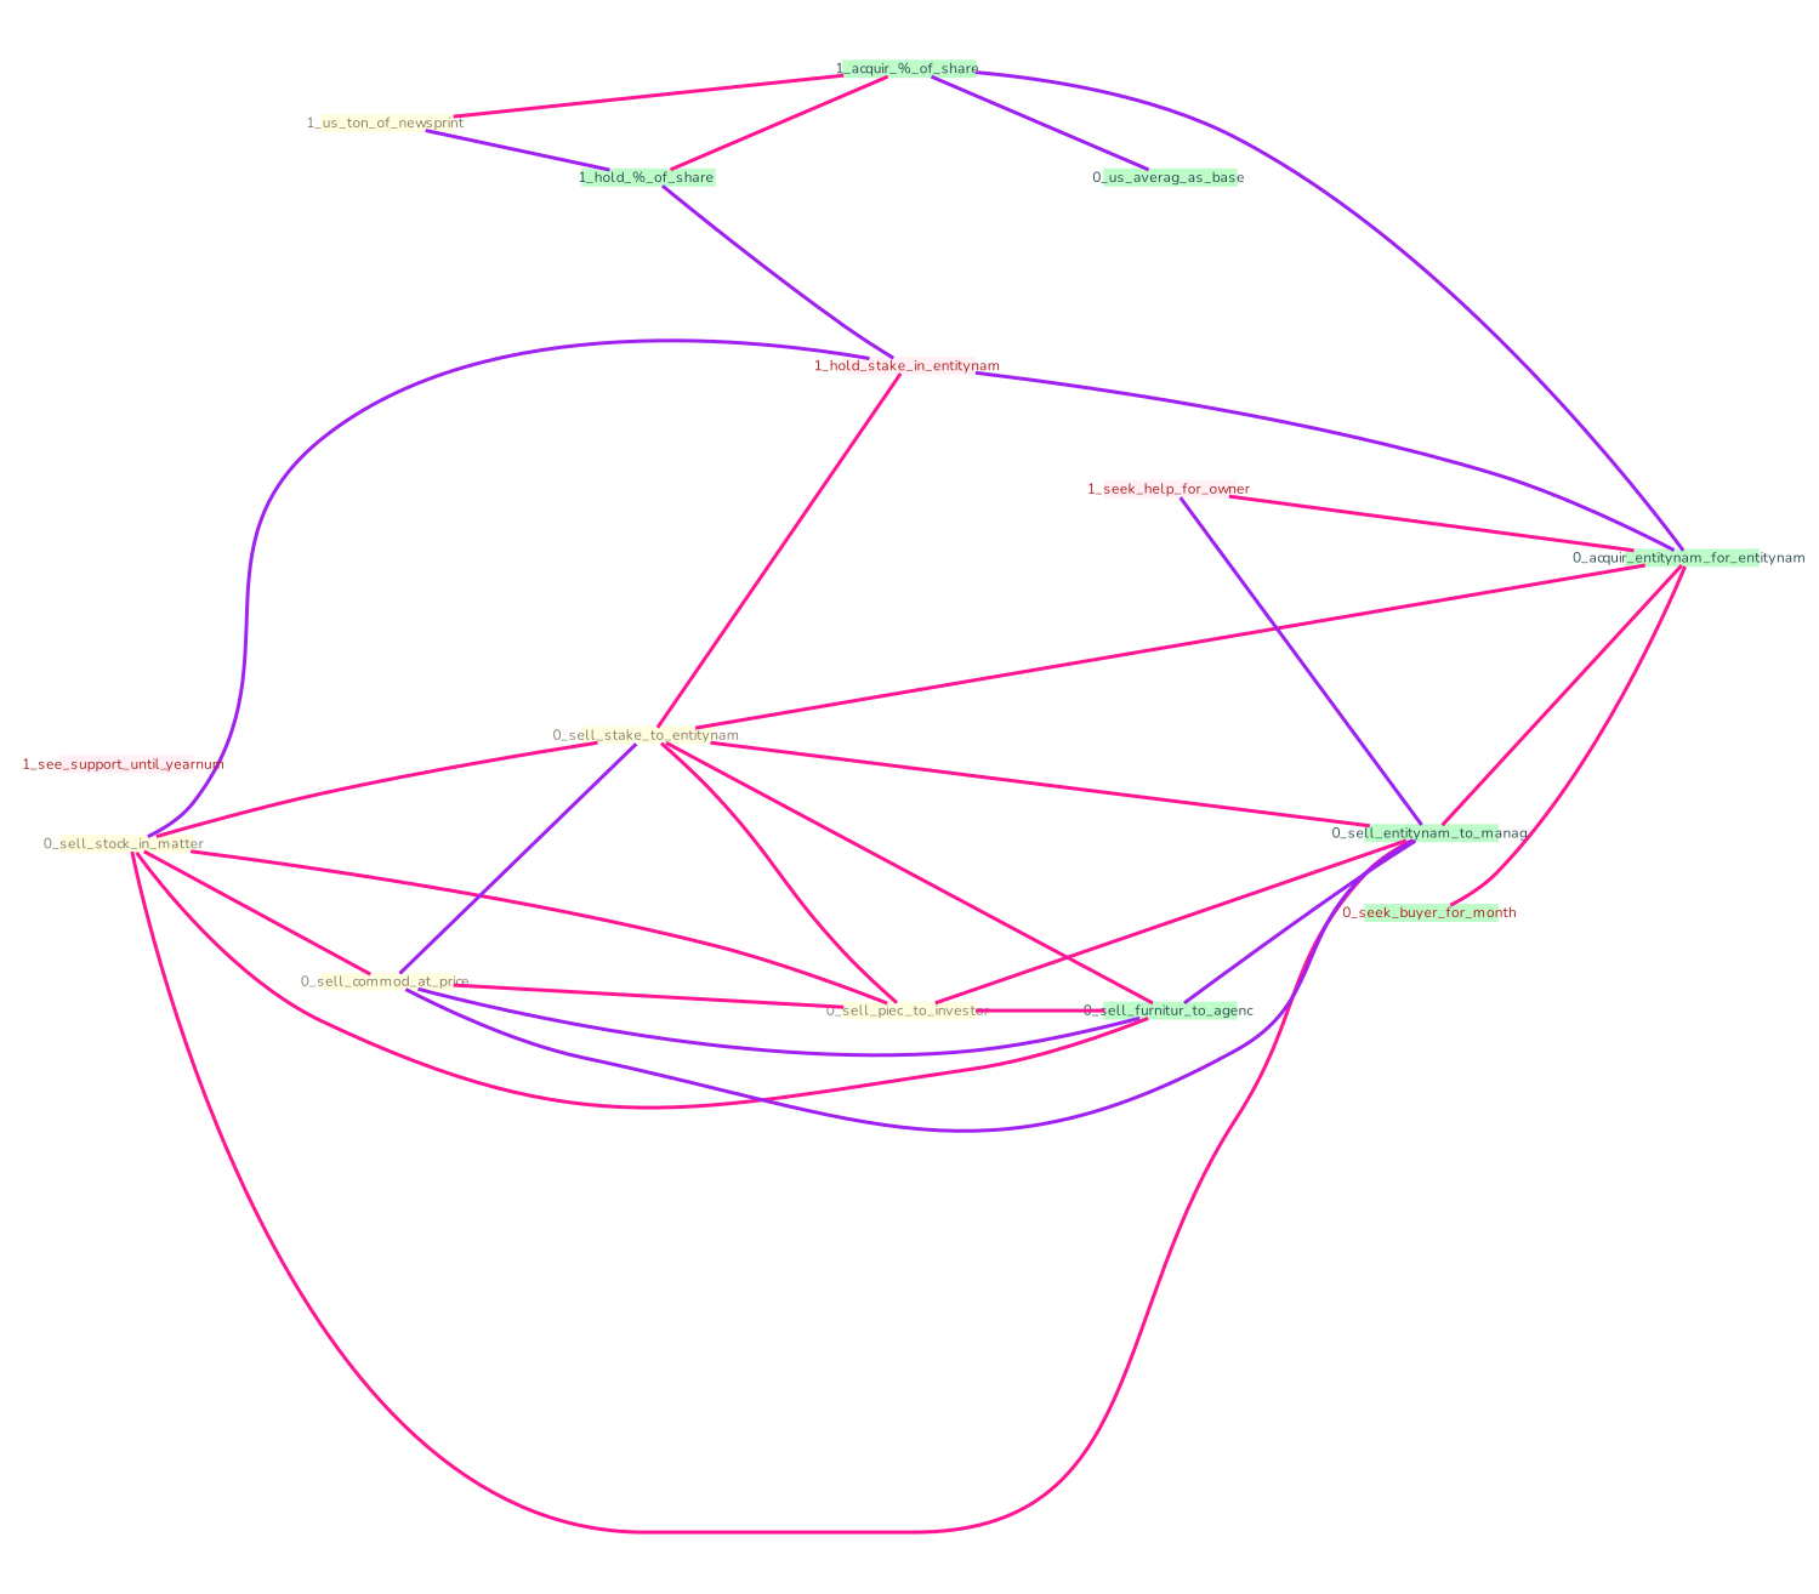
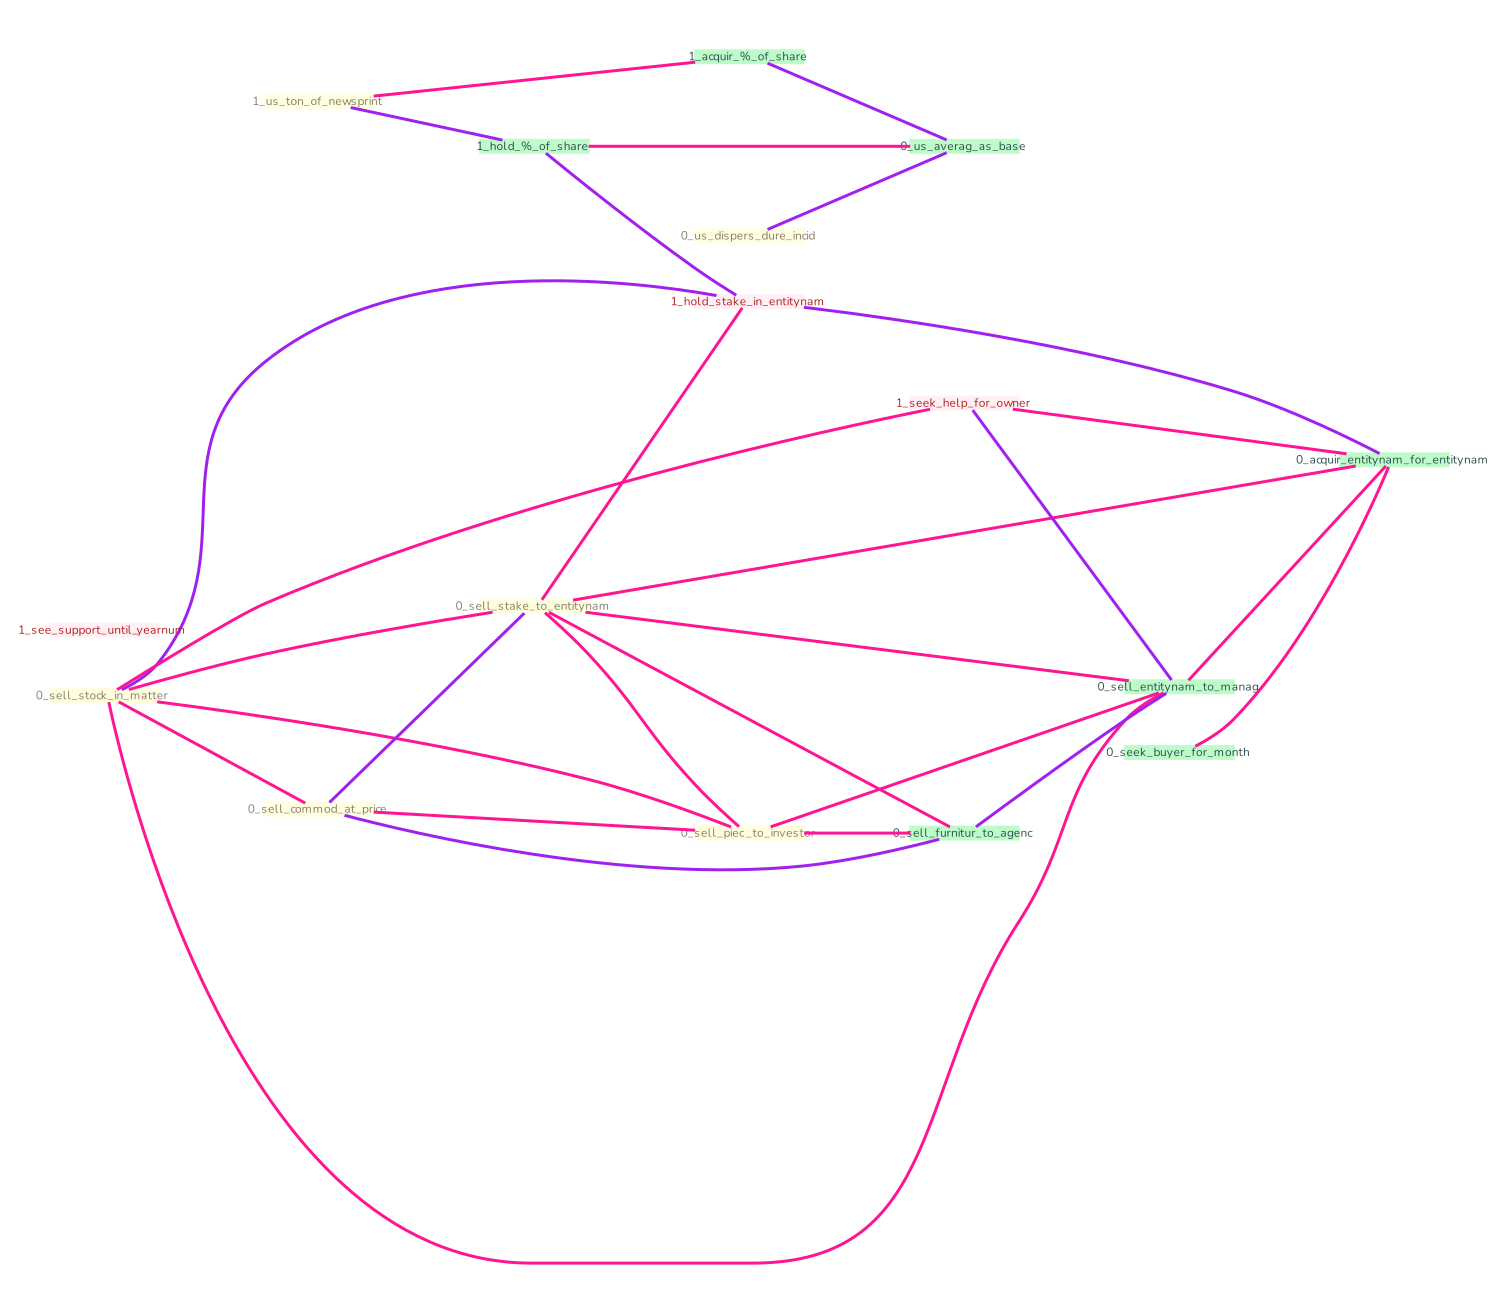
  graph {
    fontname=Nunito
    rankdir=LR
    node [color="#BDFCC9" fixedsize=true fontcolor="#2f4f4f" fontname=Nunito fontsize=4 shape=polygon style=filled]
    edge [color=deeppink fontname=Nunito w=1]
+   "0_us_dispers_dure_incid " [color="#ffffe0" fontcolor="#8b7d6b" height=.06 width=.5]
    "0_sell_stock_in_matter " [color="#ffffe0" fontcolor="#8b7d6b" height=.06 width=.5]
    "0_sell_commod_at_price " [color="#ffffe0" fontcolor="#8b7d6b" height=.06 width=.5]
    "0_sell_stake_to_entitynam " [color="#ffffe0" fontcolor="#8b7d6b" height=.06 width=.5]
    "1_us_ton_of_newsprint " [color="#ffffe0" fontcolor="#8b7d6b" height=.06 width=.5]
    "0_sell_piec_to_investor " [color="#ffffe0" fontcolor="#8b7d6b" height=.06 width=.5]
    "1_hold_stake_in_entitynam " [color="#fff0f5" fontcolor="#b22222" height=.06 width=.5]
    "1_seek_help_for_owner " [color="#fff0f5" fontcolor="#b22222" height=.06 width=.5]
    "1_see_support_until_yearnum " [color="#fff0f5" fontcolor="#b22222" height=.06 width=.5]
    "0_us_averag_as_base " [height=.06 width=.5]
    "0_sell_furnitur_to_agenc " [height=.06 width=.5]
    "0_sell_entitynam_to_manag " [height=.06 width=.5]
    "0_acquir_entitynam_for_entitynam " [height=.06 width=.5]
    "1_hold_%_of_share " [height=.06 width=.5]
    "1_acquir_%_of_share " [height=.06 width=.5]
-   "0_seek_buyer_for_month " [fontcolor="#b22222" height=.06 width=.5]
+   "0_seek_buyer_for_month " [height=.06 width=.5]
    subgraph sub_1 {
+     "0_us_dispers_dure_incid "
      "0_sell_stock_in_matter "
      "0_sell_commod_at_price "
      "0_sell_stake_to_entitynam "
      "1_us_ton_of_newsprint "
      "0_sell_piec_to_investor "
    }
    subgraph sub_2 {
      "1_hold_stake_in_entitynam "
      "1_seek_help_for_owner "
      "1_see_support_until_yearnum "
    }
+   "0_us_dispers_dure_incid " -- "0_us_averag_as_base " [color=purple]
    "0_sell_stock_in_matter " -- "0_sell_commod_at_price "
    "0_sell_stock_in_matter " -- "0_sell_stake_to_entitynam "
    "0_sell_stock_in_matter " -- "0_sell_piec_to_investor "
    "0_sell_stock_in_matter " -- "1_hold_stake_in_entitynam " [color=purple]
-   "0_sell_stock_in_matter " -- "0_sell_furnitur_to_agenc "
+   "0_sell_stock_in_matter " -- "1_seek_help_for_owner "
    "0_sell_stock_in_matter " -- "0_sell_entitynam_to_manag "
    "0_sell_commod_at_price " -- "0_sell_stake_to_entitynam " [color=purple]
    "0_sell_commod_at_price " -- "0_sell_piec_to_investor "
    "0_sell_commod_at_price " -- "0_sell_furnitur_to_agenc " [color=purple]
-   "0_sell_commod_at_price " -- "0_sell_entitynam_to_manag " [color=purple]
    "0_sell_stake_to_entitynam " -- "0_sell_piec_to_investor " [w=2]
    "0_sell_stake_to_entitynam " -- "1_hold_stake_in_entitynam " [w=2]
    "0_sell_stake_to_entitynam " -- "0_sell_furnitur_to_agenc " [w=2]
    "0_sell_stake_to_entitynam " -- "0_sell_entitynam_to_manag " [w=2]
    "0_sell_stake_to_entitynam " -- "0_acquir_entitynam_for_entitynam "
    "1_us_ton_of_newsprint " -- "1_hold_%_of_share " [color=purple]
    "1_us_ton_of_newsprint " -- "1_acquir_%_of_share "
    "0_sell_piec_to_investor " -- "0_sell_furnitur_to_agenc " [w=2]
    "0_sell_piec_to_investor " -- "0_sell_entitynam_to_manag " [w=2]
    "1_hold_stake_in_entitynam " -- "0_acquir_entitynam_for_entitynam " [color=purple]
    "1_seek_help_for_owner " -- "0_sell_entitynam_to_manag " [color=purple w=2]
    "1_seek_help_for_owner " -- "0_acquir_entitynam_for_entitynam "
    "0_sell_furnitur_to_agenc " -- "0_sell_entitynam_to_manag " [color=purple w=2]
    "0_sell_entitynam_to_manag " -- "0_acquir_entitynam_for_entitynam "
    "1_hold_%_of_share " -- "1_hold_stake_in_entitynam " [color=purple]
-   "1_hold_%_of_share " -- "1_acquir_%_of_share " [w=3]
+   "1_hold_%_of_share " -- "0_us_averag_as_base " [w=3]
    "1_acquir_%_of_share " -- "0_us_averag_as_base " [color=purple]
-   "1_acquir_%_of_share " -- "0_acquir_entitynam_for_entitynam " [color=purple]
    "0_seek_buyer_for_month " -- "0_acquir_entitynam_for_entitynam "
  }
